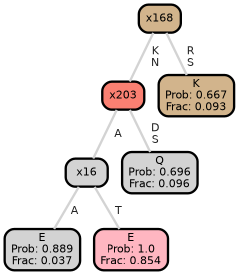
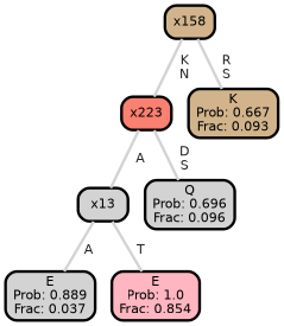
  graph {
    ranksep="0 equally"
    splines=straight
    node [color=black fillcolor=lightgrey fontcolor=black fontname=helvetica penwidth=3 shape=box style="filled, rounded"]
    edge [color=lightgray fontcolor=grey14 fontname=helvetica fontweight=bold penwidth=3]
    n1 [label="E\nProb: 0.889\nFrac: 0.037"]
-   n2 [label=x16]
+   n2 [label=x13]
    n3 [fillcolor=lightpink label="E\nProb: 1.0\nFrac: 0.854"]
-   n4 [fillcolor=salmon label=x203]
+   n4 [fillcolor=salmon label=x223]
    n5 [label="Q\nProb: 0.696\nFrac: 0.096"]
-   n6 [fillcolor=tan label=x168]
+   n6 [fillcolor=tan label=x158]
    n7 [fillcolor=tan label="K\nProb: 0.667\nFrac: 0.093"]
    subgraph sub_1 {
      rank=same
    }
    n2 -- n1 [label=" A"]
    n2 -- n3 [label=" T"]
    n4 -- n2 [label=" A"]
    n4 -- n5 [label=" D\n S"]
    n6 -- n4 [label=" K\n N"]
    n6 -- n7 [label=" R\n S"]
  }
